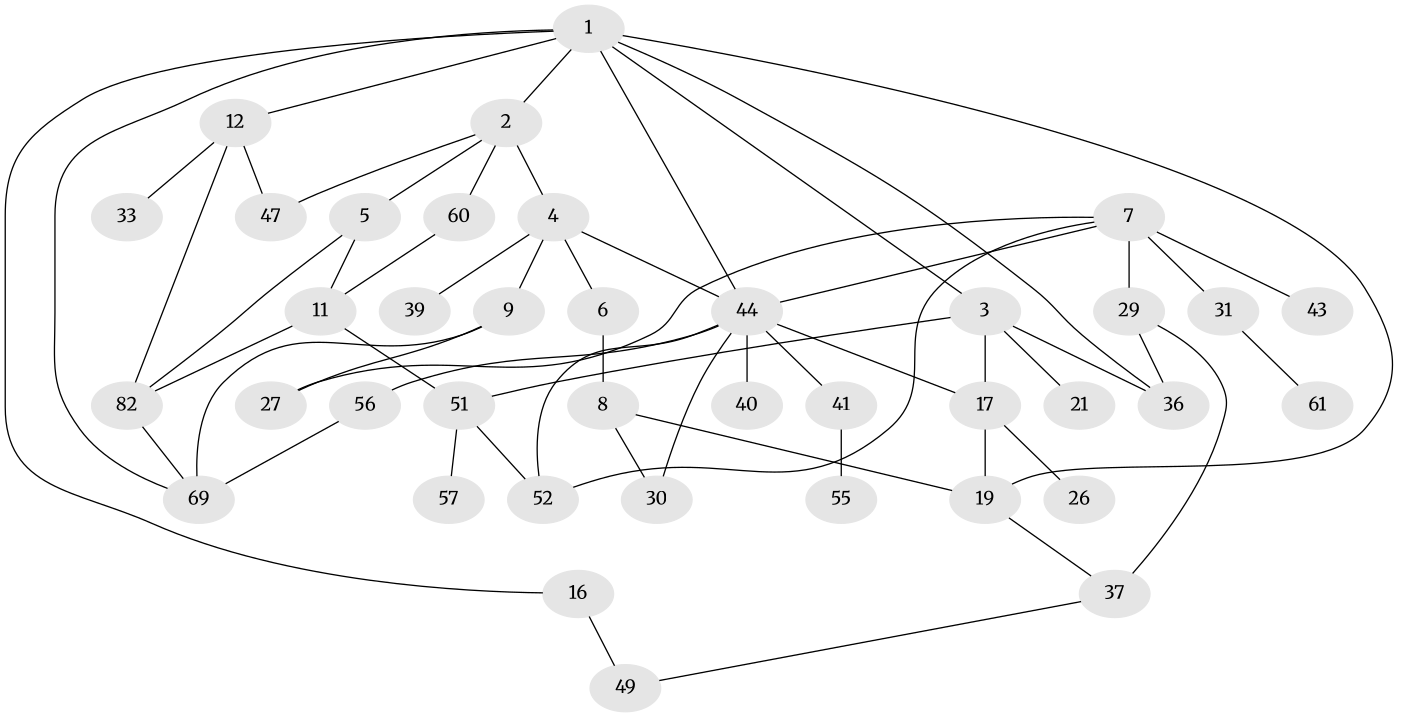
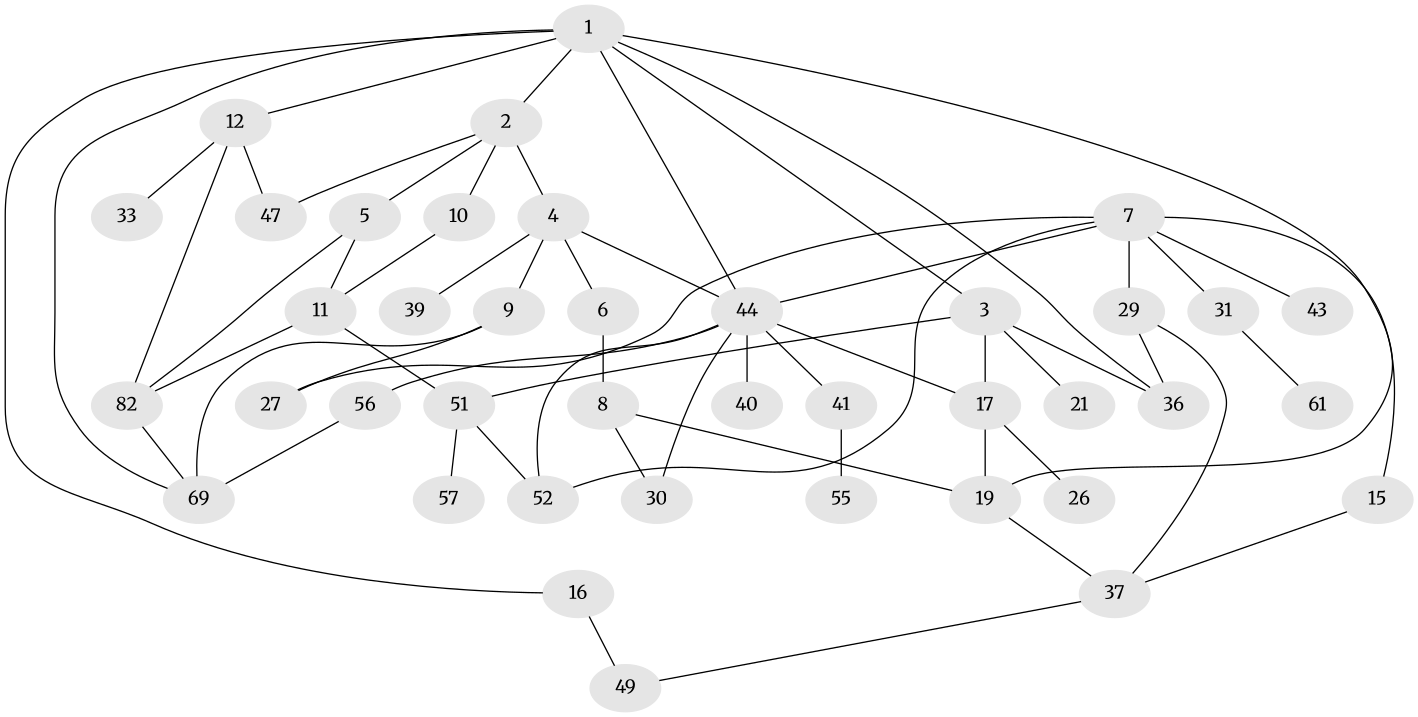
  graph {
    fontname=Merriweather
    node [color=gray90 fontname=Merriweather style=filled]
    edge [fontname=Merriweather]
    1 [super="+35"]
    2 [super="+50"]
    3 [super="+28"]
    12 [super="+20"]
    n5 [label=44 super="+18"]
    16 [super="+24"]
    19 [super="+25"]
    36 [super="+38"]
    n9 [label=69 super="+63"]
    4 [super="+34"]
    5 [super="+13"]
-   10 [label=60]
+   10
    47
    17 [super="+54"]
    21
    51 [super="+58"]
    7 [super="+23"]
+   15 [super="+45"]
    27
    29
    31 [super="+32"]
    43
    52
    n24 [label=82 super="+53"]
    33
    30
    40
    41 [super="+62"]
    56
    49
    37 [super="+48"]
    6 [super="+44"]
    9 [super="+42"]
    39
    11 [super="+46"]
    26
    57
    8
    61
    55 [super="+59"]
    1 -- 2
    1 -- 3
    1 -- 12
    1 -- n5
    1 -- 16
    1 -- 19
    1 -- 36
    1 -- n9
    2 -- 4 [weight=2]
    2 -- 5
    2 -- 10
    2 -- 47
    3 -- 36
    3 -- 17
    3 -- 21
    3 -- 51
    12 -- 47
    12 -- n24
    12 -- 33
    n5 -- 17
    n5 -- 52
    n5 -- 30
    n5 -- 40
    n5 -- 41
    n5 -- 56
    16 -- 49
    19 -- 37
    4 -- n5
    4 -- 6
    4 -- 9
    4 -- 39
    5 -- n24
    5 -- 11
    10 -- 11
    17 -- 19
    17 -- 26
    51 -- 52
    51 -- 57
    7 -- n5
+   7 -- 15
    7 -- 27
    7 -- 29
    7 -- 31
    7 -- 43
    7 -- 52
+   15 -- 37
    29 -- 36
    29 -- 37
    31 -- 61
    n24 -- n9
    41 -- 55
    56 -- n9
    37 -- 49
    6 -- 8
    9 -- n9 [weight=2]
    9 -- 27
    11 -- 51
    11 -- n24
    8 -- 19
    8 -- 30
  }
